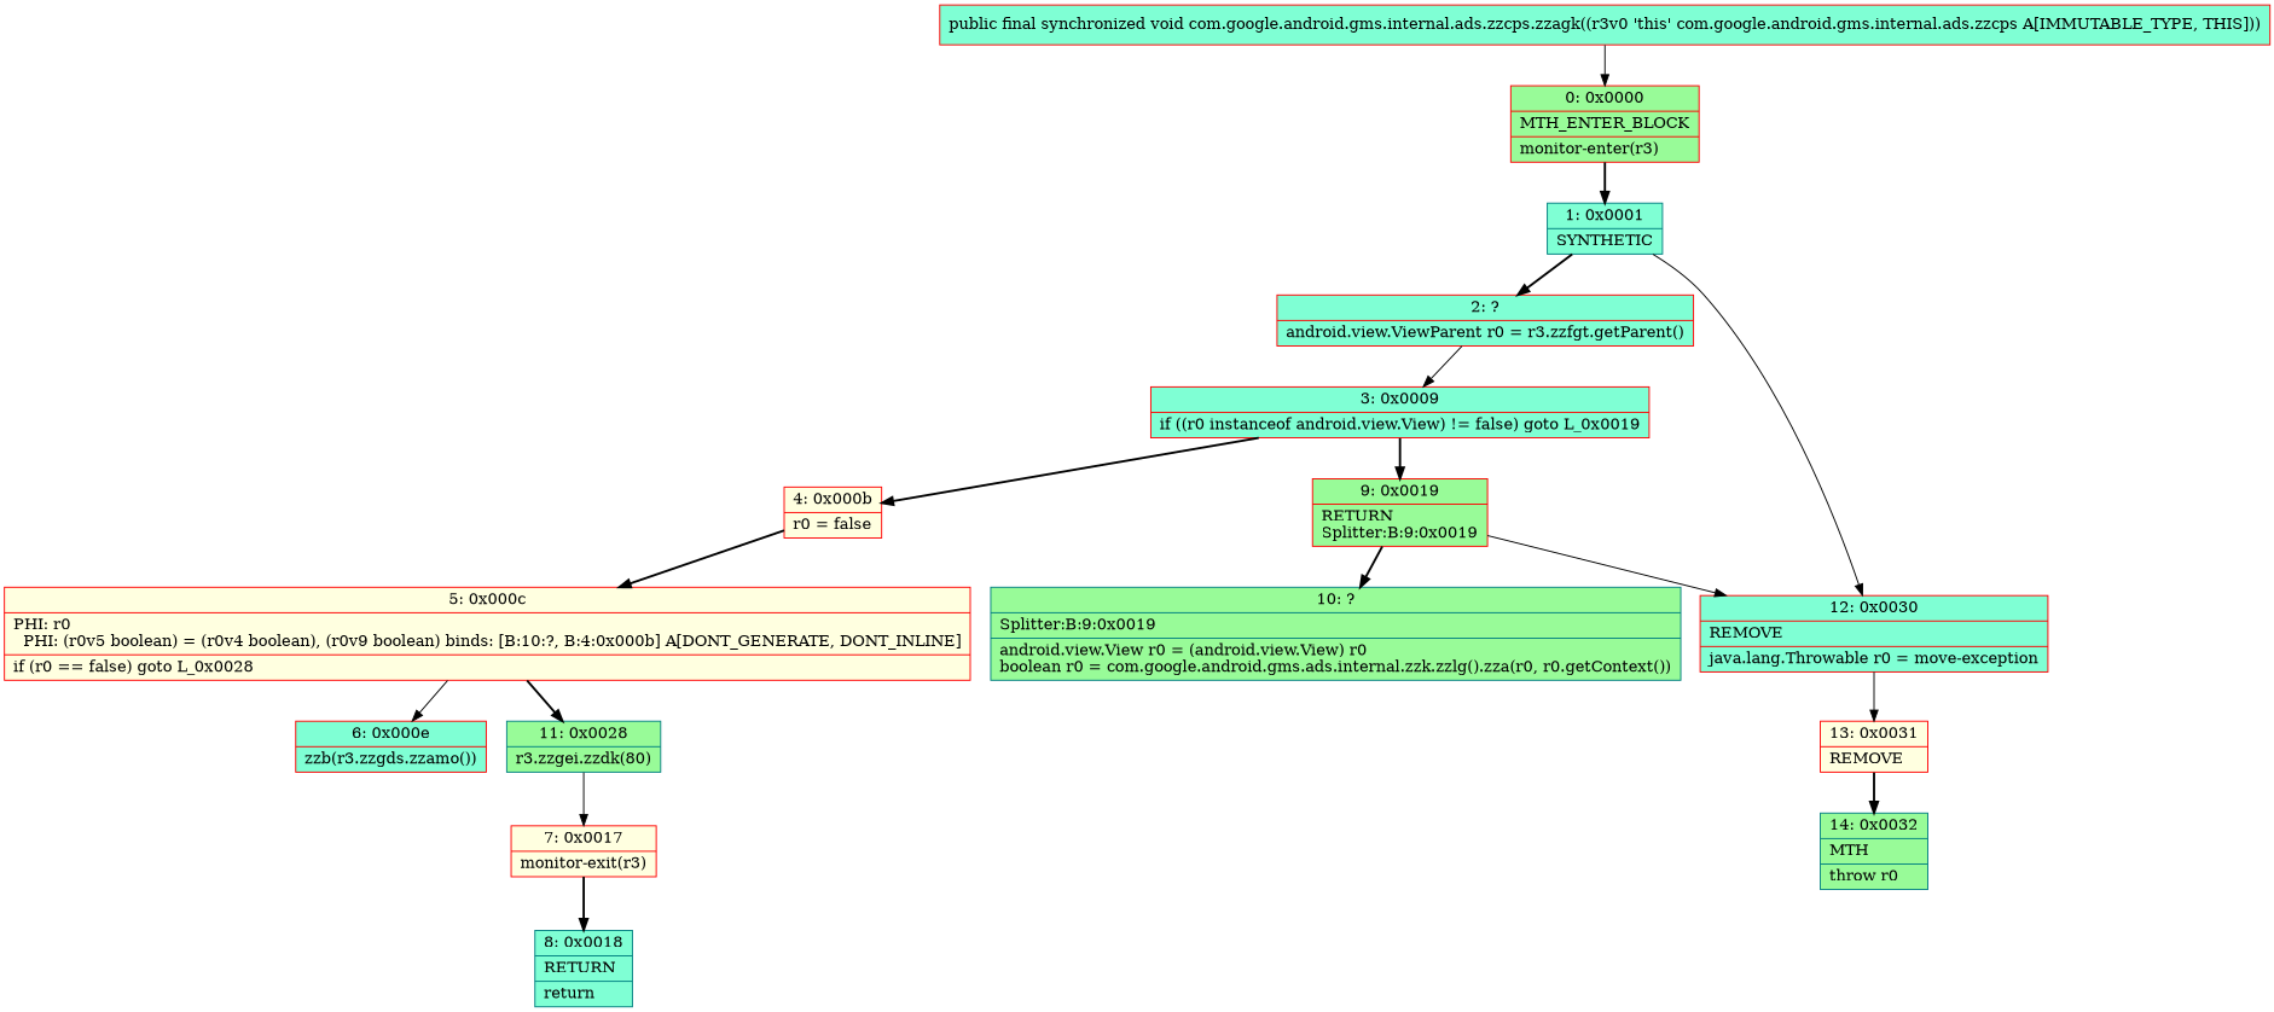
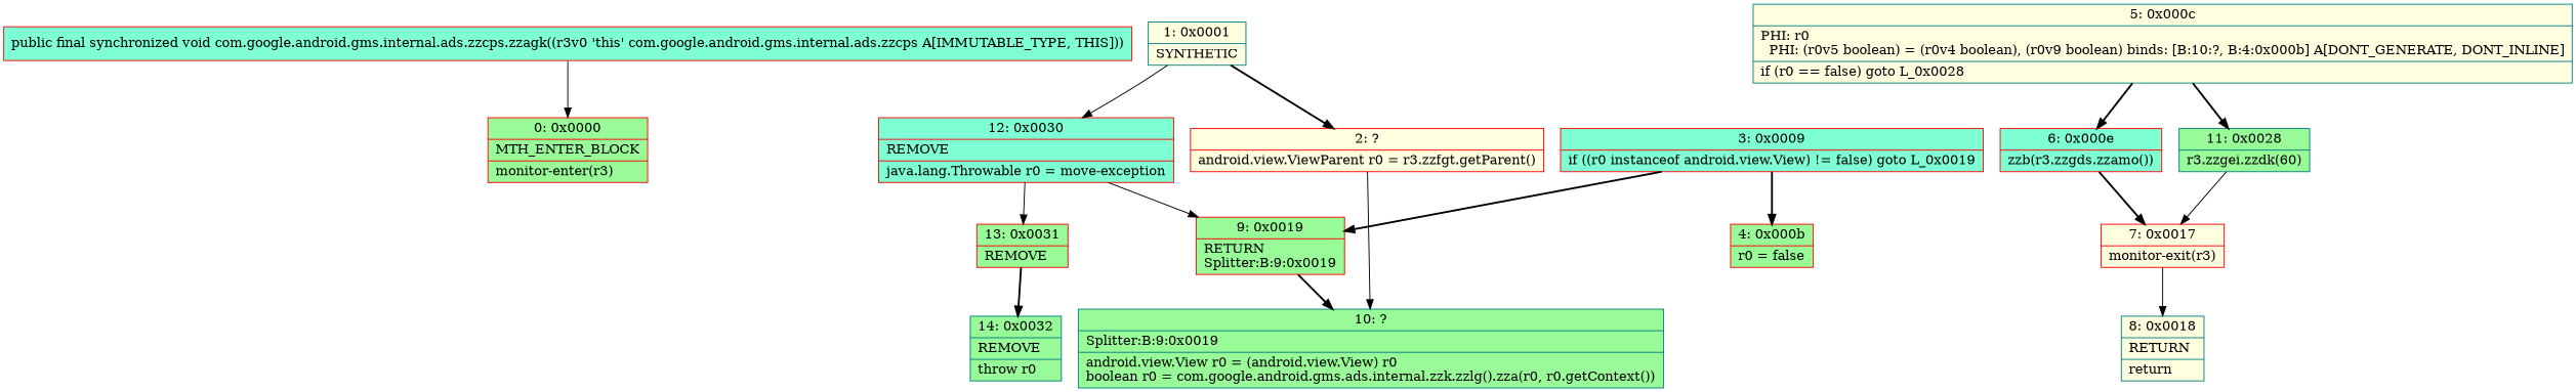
  digraph {
    node [color=red fillcolor=aquamarine shape=record style=filled]
    edge [style=bold]
    n1 [fillcolor=palegreen label="{0\:\ 0x0000|MTH_ENTER_BLOCK\l|monitor\-enter(r3)\l}"]
-   n2 [color=teal label="{1\:\ 0x0001|SYNTHETIC\l}"]
-   n3 [label="{2\:\ ?|android.view.ViewParent r0 = r3.zzfgt.getParent()\l}"]
+   n2 [color=teal fillcolor=lightyellow label="{1\:\ 0x0001|SYNTHETIC\l}"]
+   n3 [fillcolor=lightyellow label="{2\:\ ?|android.view.ViewParent r0 = r3.zzfgt.getParent()\l}"]
    n4 [label="{12\:\ 0x0030|REMOVE\l|java.lang.Throwable r0 = move\-exception\l}"]
    n5 [label="{3\:\ 0x0009|if ((r0 instanceof android.view.View) != false) goto L_0x0019\l}"]
-   n6 [fillcolor=lightyellow label="{13\:\ 0x0031|REMOVE\l}"]
-   n7 [fillcolor=lightyellow label="{4\:\ 0x000b|r0 = false\l}"]
+   n6 [fillcolor=palegreen label="{13\:\ 0x0031|REMOVE\l}"]
+   n7 [fillcolor=palegreen label="{4\:\ 0x000b|r0 = false\l}"]
    n8 [fillcolor=palegreen label="{9\:\ 0x0019|RETURN\lSplitter:B:9:0x0019\l}"]
-   n9 [fillcolor=lightyellow label="{5\:\ 0x000c|PHI: r0 \l  PHI: (r0v5 boolean) = (r0v4 boolean), (r0v9 boolean) binds: [B:10:?, B:4:0x000b] A[DONT_GENERATE, DONT_INLINE]\l|if (r0 == false) goto L_0x0028\l}"]
+   n9 [color=teal fillcolor=lightyellow label="{5\:\ 0x000c|PHI: r0 \l  PHI: (r0v5 boolean) = (r0v4 boolean), (r0v9 boolean) binds: [B:10:?, B:4:0x000b] A[DONT_GENERATE, DONT_INLINE]\l|if (r0 == false) goto L_0x0028\l}"]
    n10 [color=teal fillcolor=palegreen label="{10\:\ ?|Splitter:B:9:0x0019\l|android.view.View r0 = (android.view.View) r0\lboolean r0 = com.google.android.gms.ads.internal.zzk.zzlg().zza(r0, r0.getContext())\l}"]
    n11 [label="{6\:\ 0x000e|zzb(r3.zzgds.zzamo())\l}"]
-   n12 [color=teal fillcolor=palegreen label="{11\:\ 0x0028|r3.zzgei.zzdk(80)\l}"]
+   n12 [color=teal fillcolor=palegreen label="{11\:\ 0x0028|r3.zzgei.zzdk(60)\l}"]
    n13 [fillcolor=lightyellow label="{7\:\ 0x0017|monitor\-exit(r3)\l}"]
-   n14 [color=teal label="{8\:\ 0x0018|RETURN\l|return\l}"]
-   n15 [color=teal fillcolor=palegreen label="{14\:\ 0x0032|MTH\l|throw r0\l}"]
+   n14 [color=teal fillcolor=lightyellow label="{8\:\ 0x0018|RETURN\l|return\l}"]
+   n15 [color=teal fillcolor=palegreen label="{14\:\ 0x0032|REMOVE\l|throw r0\l}"]
    n16 [label="{public final synchronized void com.google.android.gms.internal.ads.zzcps.zzagk((r3v0 'this' com.google.android.gms.internal.ads.zzcps A[IMMUTABLE_TYPE, THIS])) }"]
-   n1 -> n2
    n2 -> n3
    n2 -> n4 [style=solid]
-   n3 -> n5 [style=solid]
+   n3 -> n10 [style=solid]
    n4 -> n6 [style=solid]
    n5 -> n7
    n5 -> n8
    n6 -> n15
-   n7 -> n9
-   n8 -> n4 [style=solid]
+   n4 -> n8 [style=solid]
    n8 -> n10
-   n9 -> n11 [style=solid]
+   n9 -> n11
    n9 -> n12
+   n11 -> n13
    n12 -> n13 [style=solid]
-   n13 -> n14
+   n13 -> n14 [style=solid]
    n16 -> n1 [style=solid]
  }
